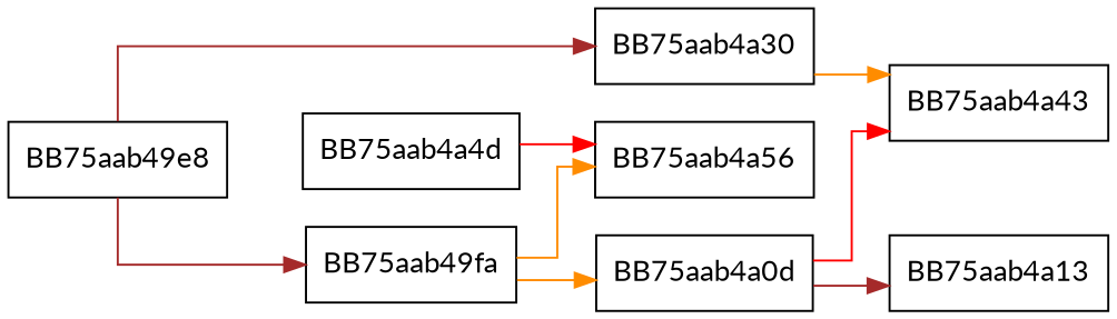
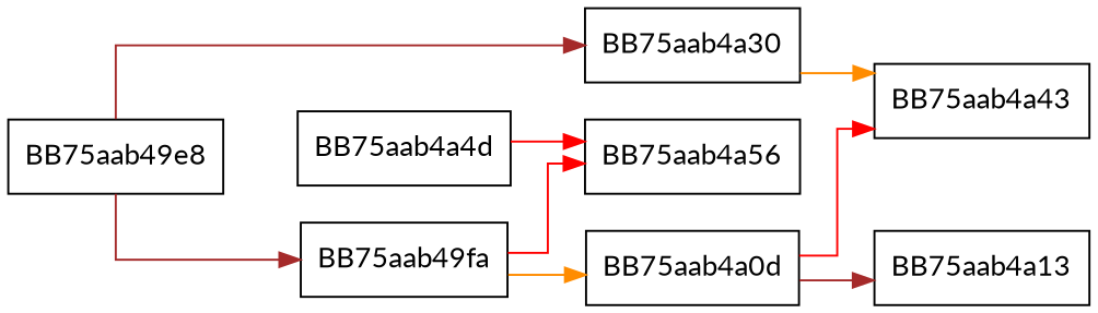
  digraph {
    fontname=Lato
    rankdir=LR
    splines=ortho
    node [fontname=Lato shape=box]
    edge [color=brown fontname=Lato]
    BB75aab49e8
    BB75aab4a30
    BB75aab49fa
    BB75aab4a43
    BB75aab4a56
    BB75aab4a0d
    BB75aab4a4d
    BB75aab4a13
    BB75aab49e8 -> BB75aab4a30
    BB75aab49e8 -> BB75aab49fa
    BB75aab4a30 -> BB75aab4a43 [color=darkorange]
-   BB75aab49fa -> BB75aab4a56 [color=darkorange]
+   BB75aab49fa -> BB75aab4a56 [color=red]
    BB75aab49fa -> BB75aab4a0d [color=darkorange]
    BB75aab4a0d -> BB75aab4a43 [color=red]
    BB75aab4a0d -> BB75aab4a13
    BB75aab4a4d -> BB75aab4a56 [color=red]
  }
